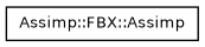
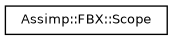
  digraph {
    rankdir=TB
-   n1 [color=black fillcolor=white fontname=Helvetica fontsize=10 height=0.2 label="Assimp::FBX::Assimp" shape=record style=filled width=0.4]
+   n1 [color=black fillcolor=white fontname=Helvetica fontsize=10 height=0.2 label="Assimp::FBX::Scope" shape=record style=filled width=0.4]
  }
